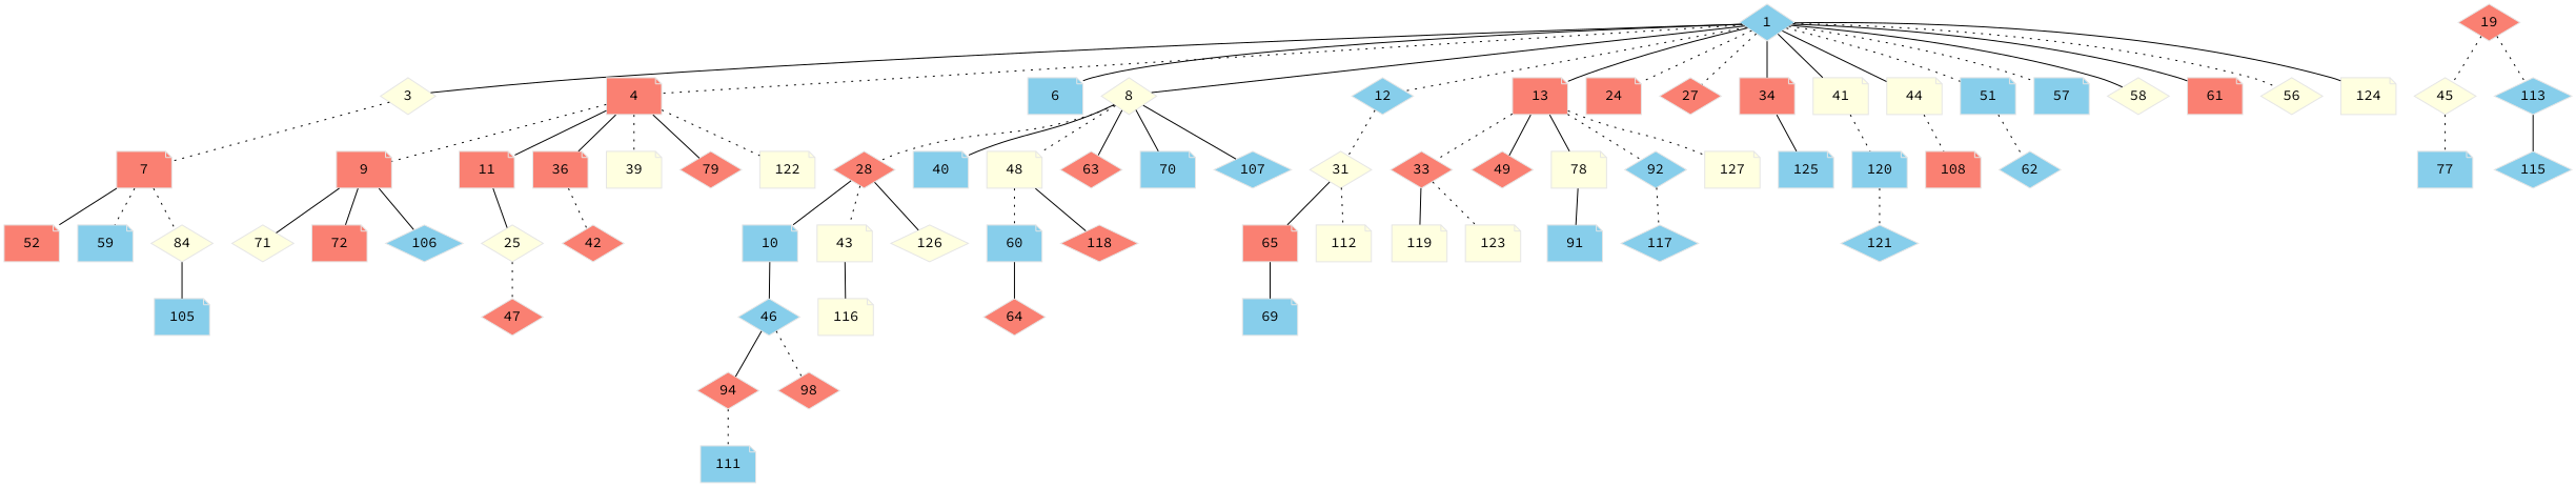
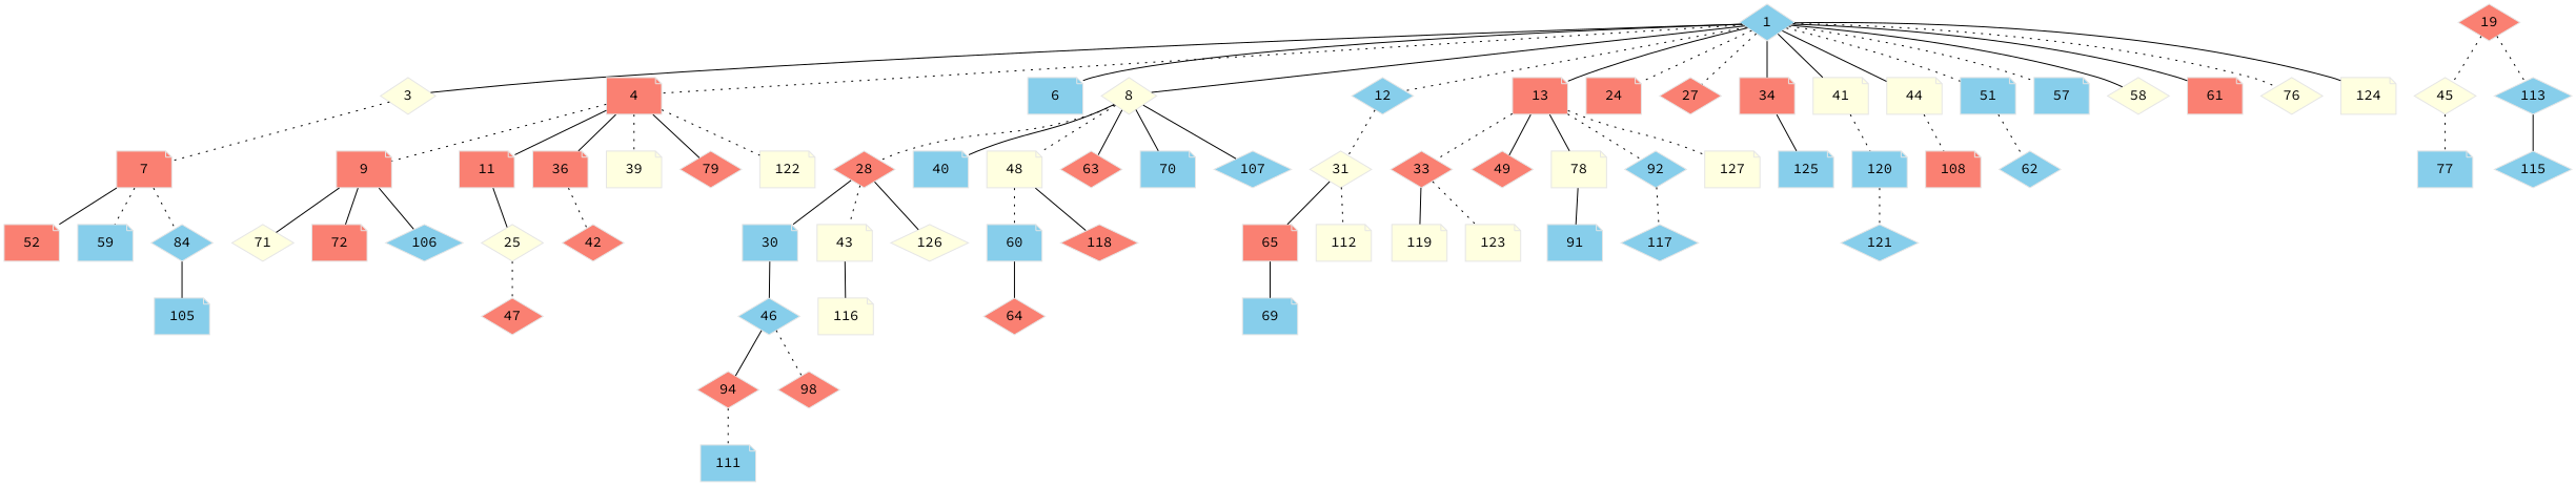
  graph {
    fontname="Source Code Pro"
    node [color=gray90 fillcolor=skyblue fontname="Source Code Pro" shape=note style=filled]
    edge [fontname="Source Code Pro" style=solid]
    1 [shape=diamond super="+2+20+5+29"]
    3 [fillcolor=lightyellow shape=diamond]
    4 [fillcolor=salmon super="+21+14"]
    6 [super="+38"]
    8 [fillcolor=lightyellow shape=diamond super="+15+103+17"]
    12 [shape=diamond]
    13 [fillcolor=salmon super="+87+16"]
    24 [fillcolor=salmon]
    27 [fillcolor=salmon shape=diamond super="+74"]
    34 [fillcolor=salmon]
    41 [fillcolor=lightyellow]
    44 [fillcolor=lightyellow]
    51 [super="+54"]
    57
    58 [fillcolor=lightyellow shape=diamond super="+101"]
    61 [fillcolor=salmon]
-   76 [fillcolor=lightyellow shape=diamond super="+97+114" label=56]
+   76 [fillcolor=lightyellow shape=diamond super="+97+114"]
    124 [fillcolor=lightyellow]
    7 [fillcolor=salmon]
    9 [fillcolor=salmon super="+10+37+90"]
    11 [fillcolor=salmon super="+26"]
    36 [fillcolor=salmon super="+56"]
    39 [fillcolor=lightyellow]
    79 [fillcolor=salmon shape=diamond]
    122 [fillcolor=lightyellow]
    28 [fillcolor=salmon shape=diamond super="+32"]
    40 [super="+104"]
    48 [fillcolor=lightyellow super="+67"]
    63 [fillcolor=salmon shape=diamond]
    70
    107 [shape=diamond]
    31 [fillcolor=lightyellow shape=diamond super="+53+85"]
    33 [fillcolor=salmon shape=diamond super="+73"]
    49 [fillcolor=salmon shape=diamond]
    78 [fillcolor=lightyellow]
    92 [shape=diamond]
    127 [fillcolor=lightyellow]
    125
    120
    108 [fillcolor=salmon]
    62 [shape=diamond]
    52 [fillcolor=salmon]
    59
-   84 [fillcolor=lightyellow shape=diamond super="+102+110"]
+   84 [shape=diamond super="+102+110"]
    71 [fillcolor=lightyellow shape=diamond]
    72 [fillcolor=salmon super="+81"]
    106 [shape=diamond]
    n48 [fillcolor=lightyellow label=25 shape=diamond]
    42 [fillcolor=salmon shape=diamond]
    19 [fillcolor=salmon shape=diamond]
    45 [fillcolor=lightyellow shape=diamond]
    113 [shape=diamond]
    105
-   30 [super="+96" label=10]
+   30 [super="+96"]
    43 [fillcolor=lightyellow super="+68"]
    126 [fillcolor=lightyellow shape=diamond]
    60 [super="+80+66"]
    118 [fillcolor=salmon shape=diamond]
    47 [fillcolor=salmon shape=diamond]
    65 [fillcolor=salmon super="+86"]
    112 [fillcolor=lightyellow]
    119 [fillcolor=lightyellow]
    123 [fillcolor=lightyellow]
    91
    117 [shape=diamond]
    77 [super="+88"]
    115 [shape=diamond]
    46 [shape=diamond]
    116 [fillcolor=lightyellow]
    94 [fillcolor=salmon shape=diamond]
    98 [fillcolor=salmon shape=diamond]
    69 [super="+100+95"]
    121 [shape=diamond]
    111
    64 [fillcolor=salmon shape=diamond]
    1 -- 3
    1 -- 4 [style=dotted]
    1 -- 6
    1 -- 8
    1 -- 12 [style=dotted]
    1 -- 13
    1 -- 24 [style=dotted]
    1 -- 27 [style=dotted]
    1 -- 34
    1 -- 41
    1 -- 44
    1 -- 51 [style=dotted]
    1 -- 57 [style=dotted]
    1 -- 58
    1 -- 61
    1 -- 76 [style=dotted]
    1 -- 124
    3 -- 7 [style=dotted]
    4 -- 9 [style=dotted]
    4 -- 11
    4 -- 36
    4 -- 39 [style=dotted]
    4 -- 79
    4 -- 122 [style=dotted]
    8 -- 28 [style=dotted]
    8 -- 40
    8 -- 48 [style=dotted]
    8 -- 63
    8 -- 70
    8 -- 107
    12 -- 31 [style=dotted]
    13 -- 33 [style=dotted]
    13 -- 49
    13 -- 78
    13 -- 92 [style=dotted]
    13 -- 127 [style=dotted]
    34 -- 125
    41 -- 120 [style=dotted]
    44 -- 108 [style=dotted]
    51 -- 62 [style=dotted]
    7 -- 52
    7 -- 59 [style=dotted]
    7 -- 84 [style=dotted]
    9 -- 71
    9 -- 72
    9 -- 106
    11 -- n48
    36 -- 42 [style=dotted]
    28 -- 30
    28 -- 43 [style=dotted]
    28 -- 126
    48 -- 60 [style=dotted]
    48 -- 118
    31 -- 65
    31 -- 112 [style=dotted]
    33 -- 119
    33 -- 123 [style=dotted]
    78 -- 91
    92 -- 117 [style=dotted]
    120 -- 121 [style=dotted]
    84 -- 105
    n48 -- 47 [style=dotted]
    19 -- 45 [style=dotted]
    19 -- 113 [style=dotted]
    45 -- 77 [style=dotted]
    113 -- 115
    30 -- 46
    43 -- 116
    60 -- 64
    65 -- 69
    46 -- 94
    46 -- 98 [style=dotted]
    94 -- 111 [style=dotted]
  }
